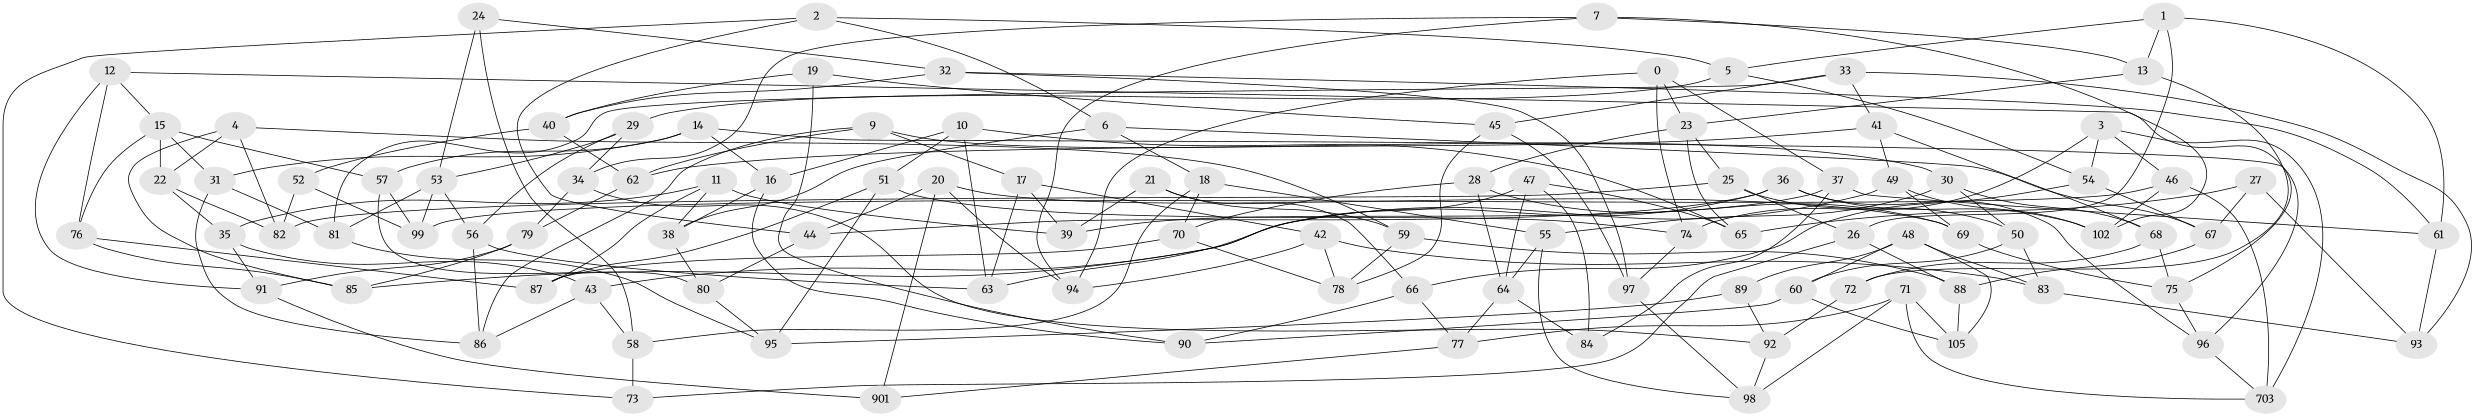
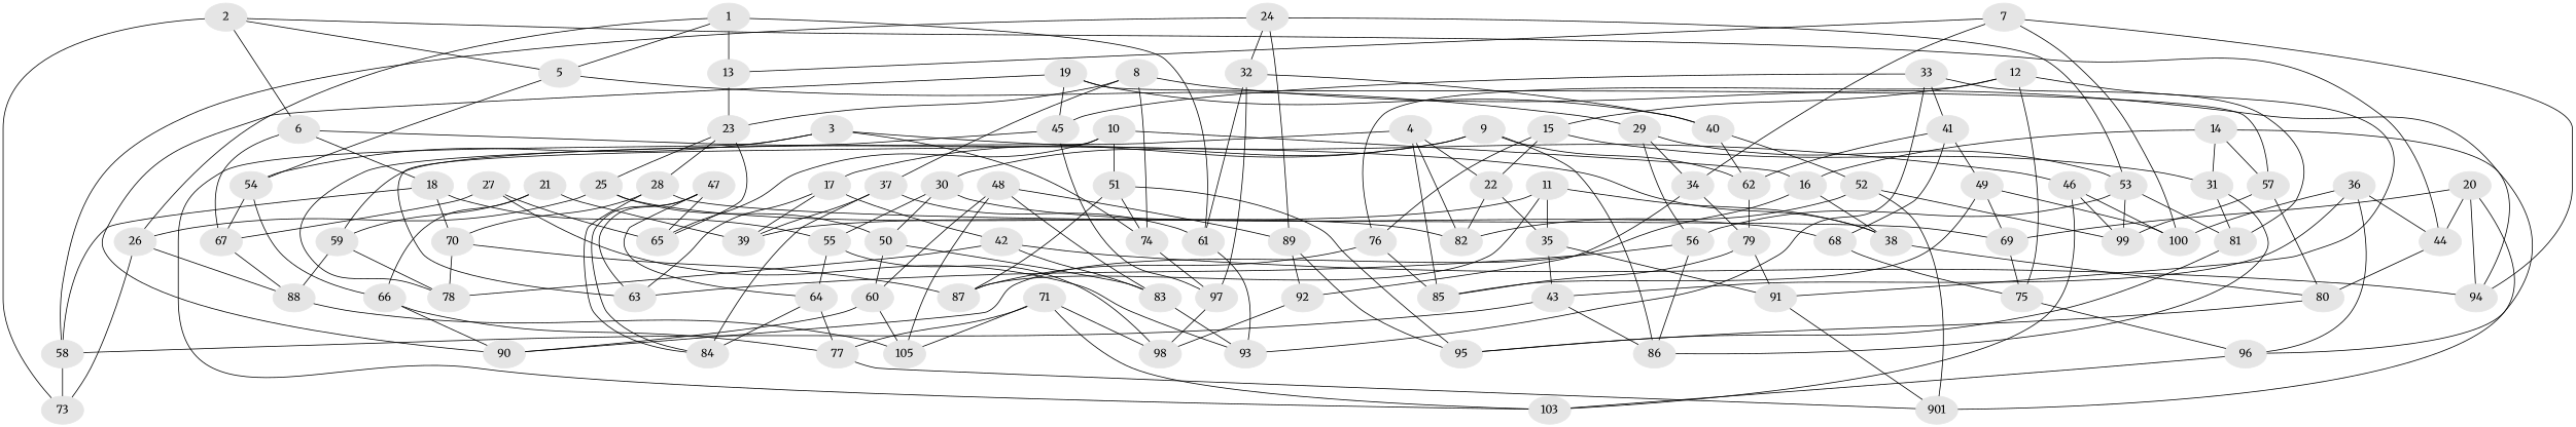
  graph {
    fontname=Merriweather
    node [color=gray90 fontname=Merriweather style=filled]
    edge [fontname=Merriweather]
    1
    5
    13
    26
    61
    54
    29
    23
-   72
    73
    88
    93
    2
    6
    44
    18
    38
    67
    80
    3
    46
    74
-   103 [label=703]
-   100 [label=102]
+   103
+   100
    99
    66
    97
    4
    22
    59
    82
    85
    35
    78
    34
    56
    53
    55
    58
    70
    7
    94
    79
    92
-   8 [label=0]
+   8
    37
    65
    25
    28
    39
    84
    9
    17
    30
    62
    86
    63
    42
    50
    68
    10
    16
    51
    90
    87
    95
    11
    91
    43
    12
    15
    75
    76
    31
    96
    n76 [label=901]
    14
    57
    81
    83
    64
    98
    19
    40
    45
    52
    20
    69
    21
    77
    24
    32
    89
    60
    n95 [label=105]
    27
    33
    41
    49
    36
    47
    48
    71
    1 -- 5
    1 -- 13
    1 -- 26
    1 -- 61
    5 -- 54
    5 -- 29
    13 -- 23
-   13 -- 72
    26 -- 73
    26 -- 88
    61 -- 93
    54 -- 67
    54 -- 66
    29 -- 34
    29 -- 56
    29 -- 53
    23 -- 65
    23 -- 25
    23 -- 28
-   72 -- 92
    88 -- n95
    2 -- 5
    2 -- 73
    2 -- 6
    2 -- 44
    6 -- 18
    6 -- 38
    6 -- 67
    44 -- 80
    18 -- 55
    18 -- 58
    18 -- 70
    38 -- 80
    67 -- 88
    80 -- 95
    3 -- 54
    3 -- 46
    3 -- 74
    3 -- 103
    46 -- 103
    46 -- 100
    46 -- 99
    74 -- 97
    66 -- 90
    66 -- 77
    97 -- 98
    4 -- 22
    4 -- 59
    4 -- 82
    4 -- 85
    22 -- 82
    22 -- 35
    59 -- 88
    59 -- 78
    35 -- 91
    35 -- 43
    34 -- 79
    34 -- 92
    56 -- 86
    56 -- 63
    53 -- 99
    53 -- 56
    53 -- 81
    55 -- 64
    55 -- 98
    58 -- 73
    70 -- 78
    70 -- 87
    7 -- 13
    7 -- 100
    7 -- 34
    7 -- 94
    79 -- 85
    79 -- 91
    92 -- 98
    8 -- 23
    8 -- 74
    8 -- 94
    8 -- 37
    37 -- 61
    37 -- 39
    37 -- 84
    25 -- 26
    25 -- 82
    25 -- 50
    28 -- 70
-   28 -- 64
+   28 -- 84
    28 -- 69
    9 -- 17
    9 -- 30
    9 -- 62
    9 -- 86
    17 -- 39
    17 -- 63
    17 -- 42
    30 -- 55
    30 -- 50
    30 -- 68
    62 -- 79
    42 -- 78
    42 -- 94
    42 -- 83
    50 -- 83
    50 -- 60
-   68 -- 72
    68 -- 75
    10 -- 65
    10 -- 63
    10 -- 16
    10 -- 51
    16 -- 38
    16 -- 90
    51 -- 74
    51 -- 87
    51 -- 95
    11 -- 38
    11 -- 35
    11 -- 39
    11 -- 87
    91 -- n76
    43 -- 58
    43 -- 86
    12 -- 91
    12 -- 15
    12 -- 75
    12 -- 76
    15 -- 22
    15 -- 76
    15 -- 31
    75 -- 96
    76 -- 85
    76 -- 87
    31 -- 86
    31 -- 81
    96 -- 103
    14 -- 16
    14 -- 31
    14 -- 96
    14 -- 57
    57 -- 80
    57 -- 99
    81 -- 95
    83 -- 93
    64 -- 84
    64 -- 77
    19 -- 90
-   15 -- 57
+   19 -- 57
    19 -- 40
    19 -- 45
    40 -- 62
    40 -- 52
    45 -- 97
    45 -- 78
    52 -- 99
    52 -- 82
+   52 -- n76
    20 -- 44
    20 -- 94
    20 -- n76
    20 -- 69
    69 -- 75
    21 -- 66
    21 -- 59
    21 -- 39
    77 -- n76
    24 -- 53
    24 -- 58
    24 -- 32
+   24 -- 89
    32 -- 61
    32 -- 97
    32 -- 40
    89 -- 92
    89 -- 95
    60 -- 90
    60 -- n95
    27 -- 93
    27 -- 67
    27 -- 65
    33 -- 93
    33 -- 81
    33 -- 45
    33 -- 41
    41 -- 62
    41 -- 68
    41 -- 49
    49 -- 100
    49 -- 85
    49 -- 69
    36 -- 44
    36 -- 100
    36 -- 43
    36 -- 96
    47 -- 65
    47 -- 84
    47 -- 63
    47 -- 64
    48 -- 83
    48 -- 89
    48 -- 60
    48 -- n95
    71 -- 103
    71 -- 98
    71 -- 77
    71 -- n95
  }
